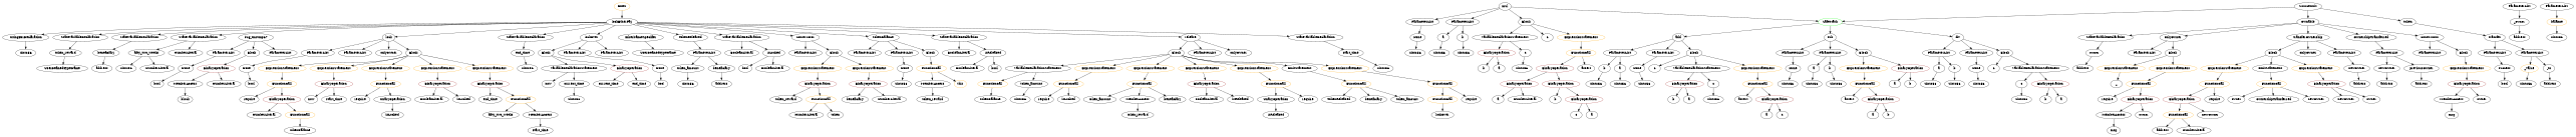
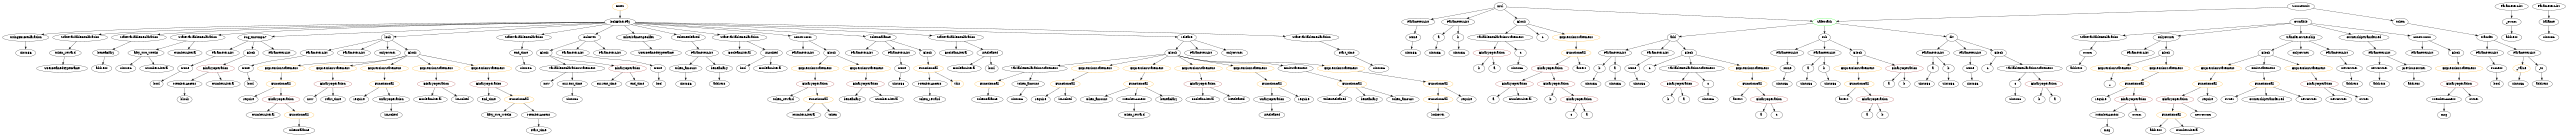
  strict digraph {
    node [color=black]
    Enter [color=orange height=0.5 width=0.83628]
    n2 [height=0.5 label=lockEtherPay width=1.6679]
    n3 [height=0.5 label=UsingForDeclaration width=2.4303]
    n4 [height=0.5 label=uint256 width=1.0442]
    n5 [height=0.5 label=NumberLiteral width=1.765]
    n6 [height=0.5 label=VariableDeclarationStatement width=3.3174]
    n7 [height=0.5 label=c width=0.75]
    n8 [color=brown height=0.5 label=BinaryOperation width=1.9867]
    n9 [height=0.5 label=uint256 width=1.0442]
    n10 [height=0.5 label=a width=0.75]
    n11 [height=0.5 label=b width=0.75]
    n12 [height=0.5 label=ParameterList width=1.7095]
    n13 [height=0.5 label=success width=1.1135]
    n14 [height=0.5 label=bool width=0.76697]
    n15 [color=orange height=0.5 label=FunctionCall width=1.6125]
    n16 [height=0.5 label=lockOver width=1.2521]
    n17 [height=0.5 label=ParameterList width=1.7095]
    n18 [height=0.5 label=b width=0.75]
    n19 [height=0.5 label=a width=0.75]
    n20 [height=0.5 label=uint256 width=1.0442]
    n21 [height=0.5 label=uint256 width=1.0442]
    n22 [height=0.5 label=ParameterList width=1.7095]
    n23 [height=0.5 label=newOwner width=1.4046]
    n24 [height=0.5 label=ParameterList width=1.7095]
    n25 [height=0.5 label=None width=0.85014]
    n26 [height=0.5 label=uint256 width=1.0442]
    n27 [color=orange height=0.5 label=ExpressionStatement width=2.458]
    n28 [color=orange height=0.5 label=FunctionCall width=1.6125]
    n29 [color=brown height=0.5 label=BinaryOperation width=1.9867]
    n30 [height=0.5 label=assert width=0.89172]
    n31 [height=0.5 label=b width=0.75]
    n32 [height=0.5 label=a width=0.75]
    n33 [color=orange height=0.5 label=ExpressionStatement width=2.458]
    n34 [color=orange height=0.5 label=FunctionCall width=1.6125]
    n35 [height=0.5 label=require width=1.0026]
    n36 [color=brown height=0.5 label=BinaryOperation width=1.9867]
    n37 [height=0.5 label=NumberLiteral width=1.765]
    n38 [color=orange height=0.5 label=FunctionCall width=1.6125]
    n39 [height=0.5 label=Block width=0.90558]
    n40 [height=0.5 label=VariableDeclarationStatement width=3.3174]
    n41 [color=brown height=0.5 label=BinaryOperation width=1.9867]
    n42 [height=0.5 label=now width=0.75]
    n43 [height=0.5 label=current_time width=1.5848]
    n44 [height=0.5 label=current_time width=1.5848]
    n45 [height=0.5 label=end_time width=1.2382]
    n46 [height=0.5 label=uint256 width=1.0442]
    n47 [height=0.5 label=address width=1.0996]
    n48 [height=0.5 label=fifty_two_weeks width=2.0145]
    n49 [height=0.5 label=bool width=0.76697]
    n50 [height=0.5 label=ParameterList width=1.7095]
    n51 [height=0.5 label=a width=0.75]
    n52 [height=0.5 label=b width=0.75]
    n53 [height=0.5 label=uint256 width=1.0442]
    n54 [height=0.5 label=uint256 width=1.0442]
    n55 [height=0.5 label=a width=0.75]
    n56 [height=0.5 label=StateVariableDeclaration width=2.8184]
    n57 [height=0.5 label=token_reward width=1.7095]
    n58 [height=0.5 label=UserDefinedTypeName width=2.7214]
    n59 [color=orange height=0.5 label=FunctionCall width=1.6125]
    n60 [height=0.5 label=require width=1.0026]
    n61 [color=brown height=0.5 label=BinaryOperation width=1.9867]
    n62 [color=orange height=0.5 label=FunctionCall width=1.6125]
    n63 [height=0.5 label=NumberLiteral width=1.765]
    n64 [height=0.5 label=address width=1.0996]
    n65 [height=0.5 label=ParameterList width=1.7095]
    n66 [height=0.5 label=owner width=0.93331]
    n67 [height=0.5 label=address width=1.0996]
    n68 [height=0.5 label=require width=1.0026]
    n69 [color=brown height=0.5 label=BinaryOperation width=1.9867]
    n70 [height=0.5 label=owner width=0.93331]
    n71 [height=0.5 label=MemberAccess width=1.9174]
    n72 [height=0.5 label=msg width=0.75]
    n73 [color=brown height=0.5 label=BinaryOperation width=1.9867]
    n74 [height=0.5 label=c width=0.75]
    n75 [height=0.5 label=a width=0.75]
    n76 [height=0.5 label=StateVariableDeclaration width=2.8184]
    n77 [color=brown height=0.5 label=BinaryOperation width=1.9867]
    n78 [height=0.5 label=token_reward width=1.7095]
    n79 [color=orange height=0.5 label=FunctionCall width=1.6125]
    n80 [height=0.5 label=NumberLiteral width=1.765]
    n81 [height=0.5 label=token width=0.864]
    n82 [height=0.5 label=TokenReleased width=1.8897]
    n83 [color=orange height=0.5 label=ExpressionStatement width=2.458]
    n84 [color=brown height=0.5 label=BinaryOperation width=1.9867]
    n85 [height=0.5 label=now width=0.75]
    n86 [height=0.5 label=start_time width=1.3076]
    n87 [height=0.5 label=start_time width=1.3076]
    n88 [height=0.5 label=uint256 width=1.0442]
    n89 [height=0.5 label=address width=1.0996]
    n90 [height=0.5 label=c width=0.75]
    n91 [height=0.5 label=BooleanLiteral width=1.7788]
    n92 [color=brown height=0.5 label=BinaryOperation width=1.9867]
    n93 [height=0.5 label=a width=0.75]
    n94 [height=0.5 label=newOwner width=1.4046]
    n95 [height=0.5 label=bool width=0.76697]
    n96 [height=0.5 label=ParameterList width=1.7095]
    n97 [height=0.5 label=None width=0.85014]
    n98 [height=0.5 label=uint256 width=1.0442]
    n99 [height=0.5 label=isReleased width=1.3907]
    n100 [height=0.5 label=ParameterList width=1.7095]
    n101 [height=0.5 label=None width=0.85014]
    n102 [height=0.5 label=uint256 width=1.0442]
    n103 [height=0.5 label=None width=0.85014]
    n104 [height=0.5 label=bool width=0.76697]
    n105 [color=brown height=0.5 label=BinaryOperation width=1.9867]
    n106 [height=0.5 label=owner width=0.93331]
    n107 [height=0.5 label=MemberAccess width=1.9174]
    n108 [height=0.5 label=msg width=0.75]
    n109 [height=0.5 label=uint256 width=1.0442]
    n110 [height=0.5 label=onlyOwner width=1.4323]
    n111 [height=0.5 label=ParameterList width=1.7095]
    n112 [height=0.5 label=Block width=0.90558]
    n113 [color=orange height=0.5 label=ExpressionStatement width=2.458]
    n114 [color=orange height=0.5 label=ExpressionStatement width=2.458]
    n115 [height=0.5 label=_ width=0.75]
    n116 [color=orange height=0.5 label=FunctionCall width=1.6125]
    n117 [height=0.5 label=token_amount width=1.765]
    n118 [height=0.5 label=uint256 width=1.0442]
    n119 [height=0.5 label=uint256 width=1.0442]
    n120 [height=0.5 label=newOwner width=1.4046]
    n121 [height=0.5 label=address width=1.0996]
    n122 [color=green height=0.5 label=SafeMath width=1.2798]
    n123 [height=0.5 label=add width=0.75]
    n124 [height=0.5 label=sub width=0.75]
    n125 [height=0.5 label=div width=0.75]
    n126 [height=0.5 label=Block width=0.90558]
    n127 [height=0.5 label=ParameterList width=1.7095]
    n128 [height=0.5 label=Block width=0.90558]
    n129 [height=0.5 label=ParameterList width=1.7095]
    n130 [height=0.5 label=Block width=0.90558]
    n131 [height=0.5 label=ParameterList width=1.7095]
    n132 [height=0.5 label=mul width=0.75]
    n133 [height=0.5 label=Block width=0.90558]
    n134 [height=0.5 label=ParameterList width=1.7095]
    n135 [color=orange height=0.5 label=ExpressionStatement width=2.458]
    n136 [height=0.5 label=c width=0.75]
    n137 [height=0.5 label=VariableDeclarationStatement width=3.3174]
    n138 [height=0.5 label=b width=0.75]
    n139 [height=0.5 label=a width=0.75]
    n140 [color=brown height=0.5 label=BinaryOperation width=1.9867]
    n141 [height=0.5 label=None width=0.85014]
    n142 [height=0.5 label=VariableDeclarationStatement width=3.3174]
    n143 [height=0.5 label=b width=0.75]
    n144 [height=0.5 label=a width=0.75]
    n145 [height=0.5 label=c width=0.75]
    n146 [color=orange height=0.5 label=ExpressionStatement width=2.458]
    n147 [height=0.5 label=None width=0.85014]
    n148 [height=0.5 label=UnaryOperation width=1.9452]
    n149 [height=0.5 label=isReleased width=1.3907]
    n150 [color=brown height=0.5 label=BinaryOperation width=1.9867]
    n151 [height=0.5 label=c width=0.75]
    n152 [height=0.5 label=a width=0.75]
    n153 [height=0.5 label=b width=0.75]
    n154 [height=0.5 label=StateVariableDeclaration width=2.8184]
    n155 [height=0.5 label=beneficiary width=1.4184]
    n156 [height=0.5 label=address width=1.0996]
    n157 [height=0.5 label=VariableDeclarationStatement width=3.3174]
    n158 [color=orange height=0.5 label=FunctionCall width=1.6125]
    n159 [height=0.5 label=token_amount width=1.765]
    n160 [height=0.5 label=tokenBalance width=1.6679]
    n161 [height=0.5 label=uint256 width=1.0442]
    n162 [color=orange height=0.5 label=FunctionCall width=1.6125]
    n163 [height=0.5 label=owner width=0.93331]
    n164 [height=0.5 label=OwnershipTransferred width=2.6243]
    n165 [height=0.5 label=ParameterList width=1.7095]
    n166 [height=0.5 label=None width=0.85014]
    n167 [height=0.5 label=bool width=0.76697]
    n168 [height=0.5 label=ParameterList width=1.7095]
    n169 [height=0.5 label=BooleanLiteral width=1.7788]
    n170 [height=0.5 label=Ownable width=1.2105]
    n171 [height=0.5 label=transferOwnership width=2.1947]
    n172 [height=0.5 label=OwnershipTransferred width=2.6243]
    n173 [height=0.5 label=constructor width=1.4877]
    n174 [height=0.5 label=onlyOwner width=1.4323]
    n175 [height=0.5 label=ParameterList width=1.7095]
    n176 [height=0.5 label=Block width=0.90558]
    n177 [height=0.5 label=ParameterList width=1.7095]
    n178 [height=0.5 label=Block width=0.90558]
    n179 [height=0.5 label=newOwner width=1.4046]
    n180 [color=orange height=0.5 label=ExpressionStatement width=2.458]
    n181 [height=0.5 label=EmitStatement width=1.7788]
    n182 [color=orange height=0.5 label=ExpressionStatement width=2.458]
    n183 [height=0.5 label=previousOwner width=1.8759]
    n184 [color=orange height=0.5 label=ExpressionStatement width=2.458]
    n185 [height=0.5 label=assert width=0.89172]
    n186 [height=0.5 label=MemberAccess width=1.9174]
    n187 [height=0.5 label=token_reward width=1.7095]
    n188 [height=0.5 label=BooleanLiteral width=1.7788]
    n189 [height=0.5 label=StateVariableDeclaration width=2.8184]
    n190 [height=0.5 label=fifty_two_weeks width=2.0145]
    n191 [height=0.5 label=NumberLiteral width=1.765]
    n192 [height=0.5 label=uint256 width=1.0442]
    n193 [height=0.5 label=NumberLiteral width=1.765]
    n194 [height=0.5 label=bug_tmstmp67 width=1.8481]
    n195 [height=0.5 label=ParameterList width=1.7095]
    n196 [height=0.5 label=Block width=0.90558]
    n197 [height=0.5 label=ParameterList width=1.7095]
    n198 [height=0.5 label=None width=0.85014]
    n199 [color=brown height=0.5 label=BinaryOperation width=1.9867]
    n200 [height=0.5 label=MemberAccess width=1.9174]
    n201 [height=0.5 label=NumberLiteral width=1.765]
    n202 [height=0.5 label=uint256 width=1.0442]
    n203 [height=0.5 label=BooleanLiteral width=1.7788]
    n204 [height=0.5 label=b width=0.75]
    n205 [height=0.5 label=a width=0.75]
    n206 [height=0.5 label=address width=1.0996]
    n207 [height=0.5 label=MemberAccess width=1.9174]
    n208 [height=0.5 label=start_time width=1.3076]
    n209 [height=0.5 label=isLocked width=1.2521]
    n210 [height=0.5 label=ParameterList width=1.7095]
-   n211 [color=orange height=0.5 label=balance width=1.0719]
+   n211 [height=0.5 label=balance width=1.0719]
    n212 [height=0.5 label=uint256 width=1.0442]
    n213 [height=0.5 label=uint256 width=1.0442]
    n214 [color=brown height=0.5 label=BinaryOperation width=1.9867]
    n215 [height=0.5 label=end_time width=1.2382]
    n216 [color=orange height=0.5 label=FunctionCall width=1.6125]
    n217 [color=orange height=0.5 label=ExpressionStatement width=2.458]
    n218 [color=orange height=0.5 label=FunctionCall width=1.6125]
    n219 [height=0.5 label=require width=1.0026]
    n220 [height=0.5 label=isLocked width=1.2521]
    n221 [height=0.5 label=ParameterList width=1.7095]
    n222 [color=orange height=0.5 label=_value width=0.96103]
    n223 [height=0.5 label=_to width=0.75]
    n224 [height=0.5 label=lock width=0.75]
    n225 [height=0.5 label=ParameterList width=1.7095]
    n226 [height=0.5 label=ParameterList width=1.7095]
    n227 [height=0.5 label=onlyOwner width=1.4323]
    n228 [height=0.5 label=Block width=0.90558]
    n229 [color=orange height=0.5 label=ExpressionStatement width=2.458]
    n230 [color=orange height=0.5 label=ExpressionStatement width=2.458]
    n231 [color=orange height=0.5 label=ExpressionStatement width=2.458]
    n232 [color=orange height=0.5 label=FunctionCall width=1.6125]
    n233 [color=brown height=0.5 label=BinaryOperation width=1.9867]
    n234 [height=0.5 label=tokenBalance width=1.6679]
    n235 [height=0.5 label=beneficiary width=1.4184]
    n236 [height=0.5 label=address width=1.0996]
    n237 [color=brown height=0.5 label=BinaryOperation width=1.9867]
    n238 [height=0.5 label=StateVariableDeclaration width=2.8184]
    n239 [height=0.5 label=end_time width=1.2382]
    n240 [height=0.5 label=uint256 width=1.0442]
    n241 [color=orange height=0.5 label=FunctionCall width=1.6125]
    n242 [color=brown height=0.5 label=BinaryOperation width=1.9867]
    n243 [height=0.5 label=assert width=0.89172]
    n244 [color=brown height=0.5 label=BinaryOperation width=1.9867]
    n245 [color=brown height=0.5 label=BinaryOperation width=1.9867]
    n246 [height=0.5 label=b width=0.75]
    n247 [height=0.5 label=a width=0.75]
    n248 [height=0.5 label=c width=0.75]
    n249 [color=brown height=0.5 label=BinaryOperation width=1.9867]
    n250 [height=0.5 label=NumberLiteral width=1.765]
    n251 [height=0.5 label=block width=0.87786]
    n252 [color=orange height=0.5 label=FunctionCall width=1.6125]
    n253 [height=0.5 label=beneficiary width=1.4184]
    n254 [height=0.5 label=token_amount width=1.765]
    n255 [color=orange height=0.5 label=ExpressionStatement width=2.458]
    n256 [color=orange height=0.5 label=FunctionCall width=1.6125]
    n257 [height=0.5 label=token_amount width=1.765]
    n258 [height=0.5 label=MemberAccess width=1.9174]
    n259 [height=0.5 label=beneficiary width=1.4184]
    n260 [height=0.5 label=token_reward width=1.7095]
    n261 [color=brown height=0.5 label=BinaryOperation width=1.9867]
    n262 [height=0.5 label=b width=0.75]
    n263 [color=orange height=0.5 label=FunctionCall width=1.6125]
    n264 [color=orange height=0.5 label=FunctionCall width=1.6125]
    n265 [height=0.5 label=require width=1.0026]
    n266 [height=0.5 label=lockOver width=1.2521]
    n267 [height=0.5 label=ParameterList width=1.7095]
    n268 [height=0.5 label=InheritanceSpecifier width=2.3333]
    n269 [height=0.5 label=UserDefinedTypeName width=2.7214]
    n270 [height=0.5 label=require width=1.0026]
    n271 [height=0.5 label=TokenReleased width=1.8897]
    n272 [height=0.5 label=ParameterList width=1.7095]
    n273 [height=0.5 label=beneficiary width=1.4184]
    n274 [height=0.5 label=UnaryOperation width=1.9452]
    n275 [height=0.5 label=isLocked width=1.2521]
    n276 [height=0.5 label=uint256 width=1.0442]
    n277 [color=orange height=0.5 label=ExpressionStatement width=2.458]
    n278 [height=0.5 label=StateVariableDeclaration width=2.8184]
    n279 [color=orange height=0.5 label=ExpressionStatement width=2.458]
    n280 [height=0.5 label=ParameterList width=1.7095]
    n281 [height=0.5 label=_owner width=1.0719]
    n282 [height=0.5 label=constructor width=1.4877]
    n283 [height=0.5 label=Block width=0.90558]
    n284 [color=orange height=0.5 label=ExpressionStatement width=2.458]
    n285 [color=brown height=0.5 label=BinaryOperation width=1.9867]
    n286 [height=0.5 label=uint256 width=1.0442]
    n287 [height=0.5 label=Block width=0.90558]
    n288 [color=orange height=0.5 label=ExpressionStatement width=2.458]
    n289 [height=0.5 label=EmitStatement width=1.7788]
    n290 [color=orange height=0.5 label=ExpressionStatement width=2.458]
    n291 [color=orange height=0.5 label=FunctionCall width=1.6125]
    n292 [height=0.5 label=require width=1.0026]
    n293 [height=0.5 label=BooleanLiteral width=1.7788]
    n294 [height=0.5 label=owner width=0.93331]
    n295 [height=0.5 label=newOwner width=1.4046]
    n296 [height=0.5 label=tokenBalance width=1.6679]
    n297 [height=0.5 label=Block width=0.90558]
    n298 [color=orange height=0.5 label=FunctionCall width=1.6125]
    n299 [color=orange height=0.5 label=this width=0.75]
    n300 [height=0.5 label=address width=1.0996]
    n301 [height=0.5 label=c width=0.75]
    n302 [height=0.5 label=uint256 width=1.0442]
    n303 [height=0.5 label=uint256 width=1.0442]
    n304 [height=0.5 label=isLocked width=1.2521]
    n305 [height=0.5 label=SourceUnit width=1.46]
    n306 [height=0.5 label=token width=0.864]
    n307 [height=0.5 label=StateVariableDeclaration width=2.8184]
    n308 [height=0.5 label=release width=0.98875]
    n309 [height=0.5 label=StateVariableDeclaration width=2.8184]
    n310 [height=0.5 label=transfer width=1.0719]
    n311 [height=0.5 label=isReleased width=1.3907]
    n312 [height=0.5 label=ParameterList width=1.7095]
    n313 [height=0.5 label=onlyOwner width=1.4323]
    n314 [height=0.5 label=BooleanLiteral width=1.7788]
    n315 [height=0.5 label=bool width=0.76697]
    n316 [height=0.5 label=uint256 width=1.0442]
    Enter -> n2
    n2 -> n3
    n2 -> n56
    n2 -> n154
    n2 -> n189
+   n2 -> n194
    n2 -> n224
    n2 -> n238
    n2 -> n266
+   n2 -> n268
    n2 -> n271
    n2 -> n278
    n2 -> n282
    n2 -> n296
    n2 -> n307
    n2 -> n308
    n2 -> n309
    n3 -> n4
    n6 -> n7
    n6 -> n8
    n7 -> n9
    n8 -> n10
    n8 -> n11
    n12 -> n13
    n13 -> n14
    n15 -> n16
    n17 -> n18
    n17 -> n19
    n18 -> n20
    n19 -> n21
    n24 -> n25
    n25 -> n26
    n27 -> n28
    n28 -> n29
    n28 -> n30
    n29 -> n31
    n29 -> n32
    n33 -> n34
    n34 -> n35
    n34 -> n36
    n36 -> n37
    n36 -> n38
    n38 -> n234
    n39 -> n40
    n39 -> n41
    n40 -> n42
    n40 -> n43
    n41 -> n44
    n41 -> n45
    n43 -> n46
    n50 -> n51
    n50 -> n52
    n51 -> n53
    n52 -> n54
    n56 -> n57
    n57 -> n58
    n59 -> n60
    n59 -> n61
    n61 -> n23
    n61 -> n62
    n62 -> n63
    n62 -> n64
    n66 -> n67
    n69 -> n70
    n69 -> n71
    n71 -> n72
    n73 -> n74
    n73 -> n75
    n76 -> n66
    n77 -> n78
    n77 -> n79
    n79 -> n80
    n79 -> n81
    n83 -> n84
    n84 -> n85
    n84 -> n86
    n87 -> n88
    n92 -> n5
    n92 -> n93
    n96 -> n97
    n97 -> n98
    n100 -> n101
    n101 -> n102
    n103 -> n104
    n105 -> n106
    n105 -> n107
    n107 -> n108
    n110 -> n111
    n110 -> n112
    n112 -> n113
    n112 -> n114
    n113 -> n115
    n114 -> n116
    n116 -> n69
    n116 -> n270
    n117 -> n118
    n120 -> n121
    n122 -> n123
    n122 -> n124
    n122 -> n125
    n123 -> n96
    n123 -> n126
    n123 -> n127
    n124 -> n50
    n124 -> n128
    n124 -> n129
    n125 -> n24
    n125 -> n130
    n125 -> n131
    n126 -> n135
    n126 -> n136
    n126 -> n137
    n127 -> n138
    n127 -> n139
    n128 -> n27
    n128 -> n140
    n129 -> n141
    n130 -> n90
    n130 -> n142
    n131 -> n143
    n131 -> n144
    n132 -> n17
    n132 -> n122
    n132 -> n133
    n132 -> n134
    n133 -> n6
    n133 -> n145
    n133 -> n146
    n134 -> n147
    n135 -> n263
    n137 -> n261
    n137 -> n301
    n138 -> n213
    n139 -> n202
    n140 -> n204
    n140 -> n205
    n141 -> n286
    n142 -> n150
    n142 -> n151
    n143 -> n276
    n144 -> n303
    n146 -> n241
    n147 -> n316
    n148 -> n149
    n150 -> n152
    n150 -> n153
    n151 -> n109
    n154 -> n155
    n155 -> n156
    n157 -> n158
    n157 -> n159
    n158 -> n160
    n159 -> n161
    n162 -> n94
    n162 -> n163
    n162 -> n164
    n165 -> n166
    n166 -> n167
    n170 -> n76
    n170 -> n110
    n170 -> n171
    n170 -> n172
    n170 -> n173
    n171 -> n174
    n171 -> n175
    n171 -> n176
    n172 -> n177
    n173 -> n22
    n173 -> n178
    n175 -> n179
    n176 -> n180
    n176 -> n181
    n176 -> n182
    n177 -> n120
    n177 -> n183
    n178 -> n184
    n179 -> n236
    n180 -> n59
    n181 -> n162
    n182 -> n237
    n183 -> n300
    n184 -> n105
    n186 -> n187
    n189 -> n190
    n189 -> n191
    n190 -> n192
    n190 -> n193
    n194 -> n195
    n194 -> n196
    n194 -> n197
    n195 -> n198
    n196 -> n199
    n198 -> n49
    n199 -> n200
    n199 -> n201
    n200 -> n251
    n207 -> n208
    n209 -> n95
    n209 -> n203
    n210 -> n211
    n211 -> n212
    n214 -> n215
    n214 -> n216
    n216 -> n48
    n216 -> n207
    n217 -> n218
    n218 -> n219
    n218 -> n220
    n221 -> n222
    n221 -> n223
    n222 -> n119
    n223 -> n89
    n224 -> n225
    n224 -> n226
    n224 -> n227
    n224 -> n228
    n225 -> n103
    n228 -> n33
    n228 -> n83
    n228 -> n229
    n228 -> n230
    n228 -> n231
    n229 -> n232
    n230 -> n233
    n231 -> n214
    n232 -> n68
    n232 -> n274
    n233 -> n293
    n233 -> n304
    n237 -> n294
    n237 -> n295
    n238 -> n239
    n239 -> n240
    n241 -> n242
    n241 -> n243
    n242 -> n92
    n242 -> n244
    n244 -> n245
    n244 -> n246
    n245 -> n247
    n245 -> n248
    n249 -> n235
    n249 -> n250
    n252 -> n82
    n252 -> n253
    n252 -> n254
    n255 -> n256
    n256 -> n257
    n256 -> n258
    n256 -> n259
    n258 -> n260
    n261 -> n55
    n261 -> n262
    n263 -> n73
    n263 -> n185
    n264 -> n148
    n264 -> n265
    n266 -> n39
    n266 -> n165
    n266 -> n267
    n268 -> n269
    n271 -> n272
    n272 -> n117
    n272 -> n273
    n273 -> n206
    n274 -> n275
    n277 -> n77
    n278 -> n188
    n278 -> n209
    n279 -> n249
    n280 -> n281
    n281 -> n47
    n282 -> n168
    n282 -> n283
    n283 -> n277
    n283 -> n279
    n284 -> n285
    n285 -> n91
    n285 -> n99
    n287 -> n157
    n287 -> n217
    n287 -> n255
    n287 -> n284
    n287 -> n288
    n287 -> n289
    n287 -> n290
    n288 -> n264
    n289 -> n252
    n290 -> n291
    n291 -> n15
    n291 -> n292
    n296 -> n65
    n296 -> n100
    n296 -> n297
    n297 -> n298
    n298 -> n186
    n298 -> n299
    n301 -> n302
    n305 -> n122
-   n305 -> n170
    n305 -> n306
    n306 -> n310
    n307 -> n169
    n307 -> n311
    n308 -> n287
    n308 -> n312
    n308 -> n313
    n309 -> n87
    n310 -> n12
    n310 -> n221
    n311 -> n314
    n311 -> n315
  }
